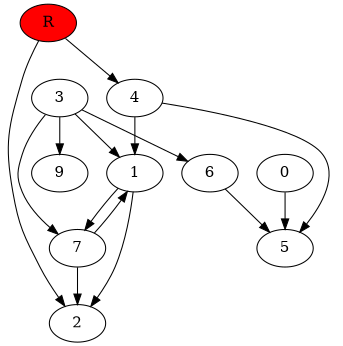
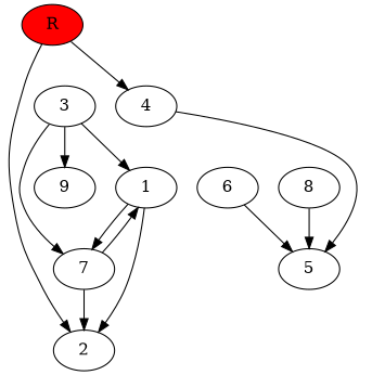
  digraph {
    1
    2
    7
    3
    6
    9
    5
-   8 [label=0]
+   8
    4
    R [fillcolor="#ff0000" style=filled]
    1 -> 2
    1 -> 7
    7 -> 1
    7 -> 2
    3 -> 1
    3 -> 7
-   3 -> 6
    3 -> 9
    6 -> 5
    8 -> 5
-   4 -> 1
    4 -> 5
    R -> 2
    R -> 4
  }
